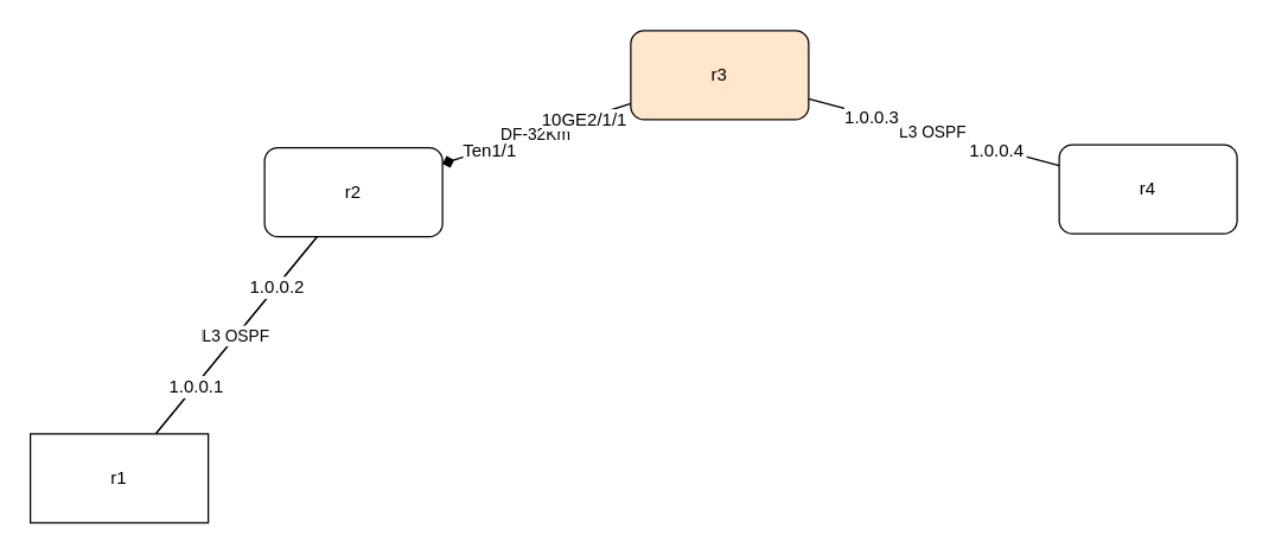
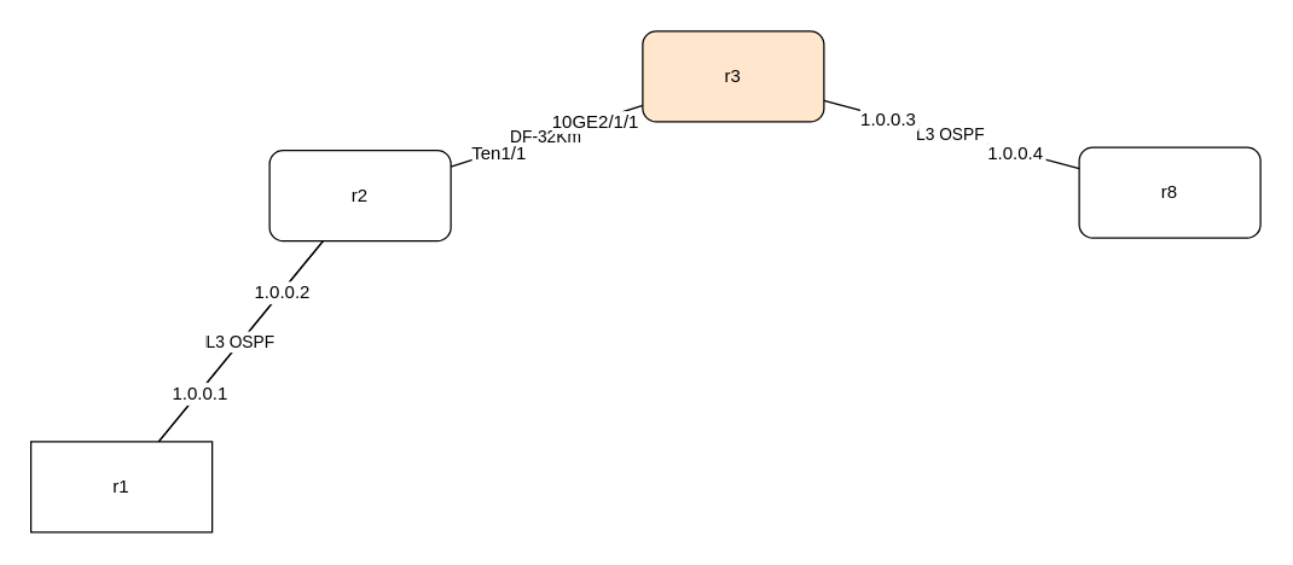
  <mxCell id="0" />
  <mxCell id="1" parent="0" />
  <mxCell id="2" value="r1" parent="1" style="whiteSpace=wrap;html=1;rounded=0;" vertex="1"><mxGeometry as="geometry" height="60" width="120" x="20" y="292" /></mxCell>
  <mxCell id="3" value="r2" parent="1" style="rounded=1;whiteSpace=wrap;html=1;" vertex="1"><mxGeometry as="geometry" height="60" width="120" x="178" y="99" /></mxCell>
  <mxCell id="4" value="r3" parent="1" style="rounded=1;whiteSpace=wrap;html=1;fillColor=#ffe6cc;" vertex="1"><mxGeometry as="geometry" height="60" width="120" x="425" y="20" /></mxCell>
- <mxCell id="5" value="r4" parent="1" style="rounded=1;whiteSpace=wrap;html=1;" vertex="1"><mxGeometry as="geometry" height="60" width="120" x="714" y="97" /></mxCell>
+ <mxCell id="5" value="r8" parent="1" style="rounded=1;whiteSpace=wrap;html=1;" vertex="1"><mxGeometry as="geometry" height="60" width="120" x="714" y="97" /></mxCell>
  <mxCell connectable="0" id="6" parent="8" style="labelBackgroundColor=#ffffff;;" value="Gi1/1" vertex="1"><mxGeometry as="geometry" relative="1" x="-0.5"><mxPoint as="offset" /></mxGeometry></mxCell>
  <mxCell connectable="0" id="7" parent="8" style="labelBackgroundColor=#ffffff;;" value="Gi3/4" vertex="1"><mxGeometry as="geometry" relative="-1" x="0.5"><mxPoint as="offset" /></mxGeometry></mxCell>
  <mxCell id="8" value="DF-10Km" edge="1" parent="1" source="2" style="endArrow=none;" target="3"><mxGeometry as="geometry" relative="1" /></mxCell>
  <mxCell connectable="0" id="9" parent="11" style="labelBackgroundColor=#ffffff;;" value="10GE2/1/1" vertex="1"><mxGeometry as="geometry" relative="1" x="-0.5"><mxPoint as="offset" /></mxGeometry></mxCell>
  <mxCell connectable="0" id="10" parent="11" style="labelBackgroundColor=#ffffff;;" value="Ten1/1" vertex="1"><mxGeometry as="geometry" relative="-1" x="0.5"><mxPoint as="offset" /></mxGeometry></mxCell>
- <mxCell id="11" value="DF-32Km" edge="1" parent="1" source="4" style="endArrow=diamond;" target="3"><mxGeometry as="geometry" relative="1" /></mxCell>
+ <mxCell id="11" value="DF-32Km" edge="1" parent="1" source="4" style="endArrow=none;" target="3"><mxGeometry as="geometry" relative="1" /></mxCell>
  <mxCell connectable="0" id="12" parent="14" style="labelBackgroundColor=#ffffff;;" value="1.0.0.1" vertex="1"><mxGeometry as="geometry" relative="1" x="-0.5"><mxPoint as="offset" /></mxGeometry></mxCell>
  <mxCell connectable="0" id="13" parent="14" style="labelBackgroundColor=#ffffff;;" value="1.0.0.2" vertex="1"><mxGeometry as="geometry" relative="-1" x="0.5"><mxPoint as="offset" /></mxGeometry></mxCell>
  <mxCell id="14" value="L3 OSPF" edge="1" parent="1" source="2" style="endArrow=none;" target="3"><mxGeometry as="geometry" relative="1" /></mxCell>
  <mxCell connectable="0" id="15" parent="17" style="labelBackgroundColor=#ffffff;;" value="1.0.0.3" vertex="1"><mxGeometry as="geometry" relative="1" x="-0.5"><mxPoint as="offset" /></mxGeometry></mxCell>
  <mxCell connectable="0" id="16" parent="17" style="labelBackgroundColor=#ffffff;;" value="1.0.0.4" vertex="1"><mxGeometry as="geometry" relative="-1" x="0.5"><mxPoint as="offset" /></mxGeometry></mxCell>
  <mxCell id="17" value="L3 OSPF" edge="1" parent="1" source="4" style="endArrow=none;" target="5"><mxGeometry as="geometry" relative="1" /></mxCell>
